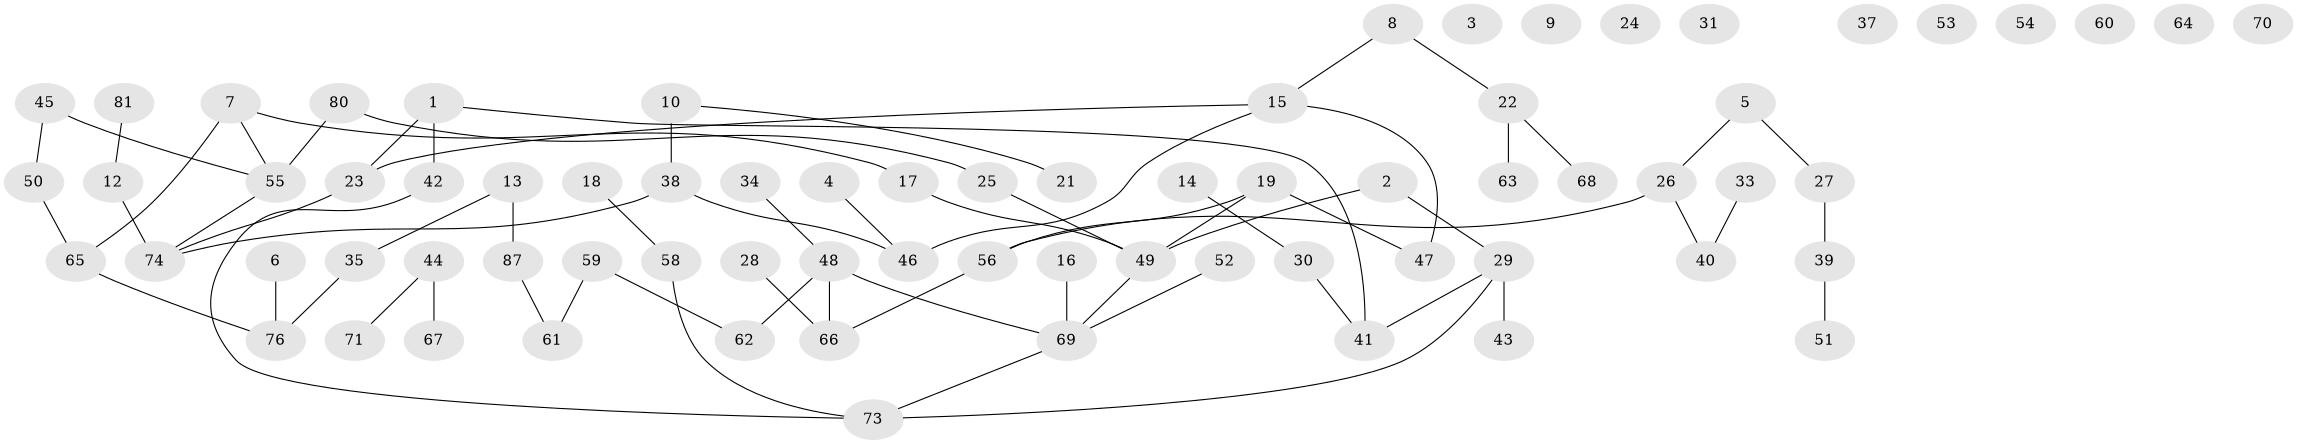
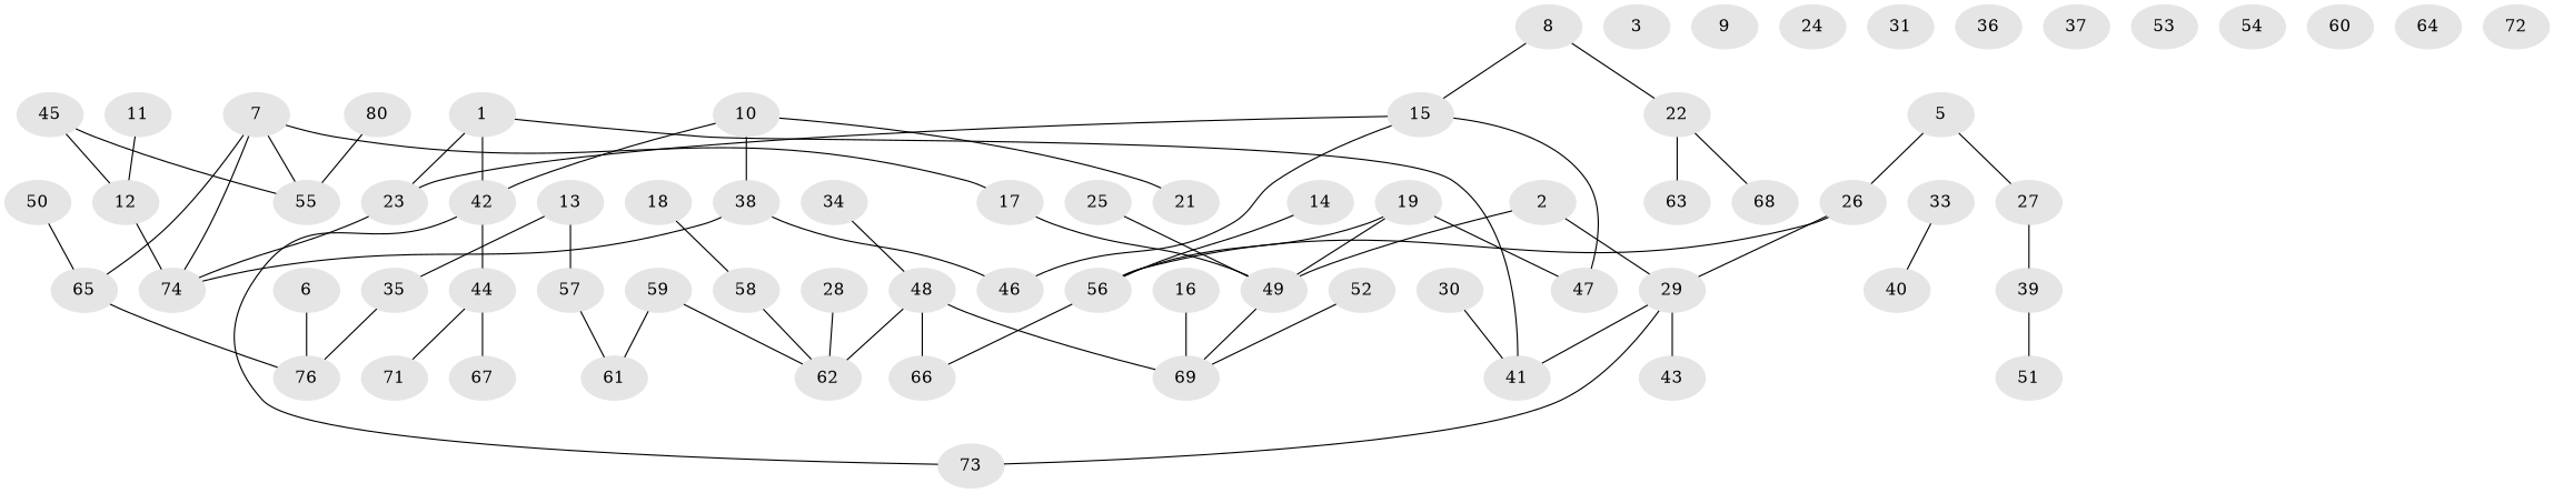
  graph {
    node [color=gray90 style=filled]
    1
    23
    41
    42
    74
    73
    44
    2
    29
    49
    43
    69
    3
-   4
    46
    5
    26
    27
    56
    40
    39
    n22 [label=76]
    6
    7
    17
    55
    65
    8
    15
    22
    47
    63
    68
    9
    10
    21
    38
-   11 [label=81]
+   11
    12
    13
    35
-   57 [label=87]
+   57
    61
    14
    30
    16
    18
    58
    19
    66
    n51 [label=80]
    25
    24
    51
    28
    31
    33
    34
    48
    62
+   36
    37
    67
    71
    45
    50
    52
    53
    54
    59
    60
    64
-   70
+   70 [label=72]
    1 -- 23
    1 -- 41
    1 -- 42
    23 -- 74
    42 -- 73
+   42 -- 44
    44 -- 67
    44 -- 71
    2 -- 29
    2 -- 49
    29 -- 41
    29 -- 73
    29 -- 43
    49 -- 69
-   69 -- 73
-   4 -- 46
    5 -- 26
    5 -- 27
    26 -- 56
-   26 -- 40
+   26 -- 29
    27 -- 39
    56 -- 66
    39 -- 51
    6 -- n22
    7 -- 17
    7 -- 55
    7 -- 65
    17 -- 49
-   55 -- 74
+   7 -- 74
    65 -- n22
    8 -- 15
    8 -- 22
    15 -- 23
    15 -- 46
    15 -- 47
    22 -- 63
    22 -- 68
+   10 -- 42
    10 -- 21
    10 -- 38
    38 -- 74
    38 -- 46
    11 -- 12
    12 -- 74
    13 -- 35
    13 -- 57
    35 -- n22
    57 -- 61
-   14 -- 30
+   14 -- 56
    30 -- 41
    16 -- 69
    18 -- 58
-   58 -- 73
+   58 -- 62
    19 -- 49
    19 -- 56
    19 -- 47
    n51 -- 55
-   n51 -- 25
    25 -- 49
-   28 -- 66
+   28 -- 62
    33 -- 40
    34 -- 48
    48 -- 69
    48 -- 66
    48 -- 62
    45 -- 55
-   45 -- 50
+   45 -- 12
    50 -- 65
    52 -- 69
    59 -- 61
    59 -- 62
  }
